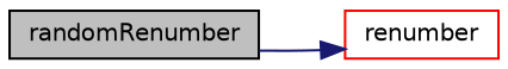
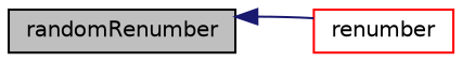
  digraph {
    rankdir=LR
    fontname="DejaVu Sans"
    node [fontname="DejaVu Sans" fontsize=10 shape=record]
    n1 [color=black fillcolor=grey75 fontcolor=black height=0.2 label=randomRenumber style=filled width=0.4]
    n2 [color=red height=0.2 label=renumber width=0.4]
-   n1 -> n2 [color=midnightblue fontname="DejaVu Sans" fontsize=10 labelfontname=Helvetica labelfontsize=10 style=solid]
+   n2 -> n1 [color=midnightblue fontname="DejaVu Sans" fontsize=10 labelfontname=Helvetica labelfontsize=10 style=solid]
  }
